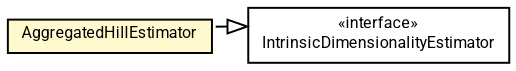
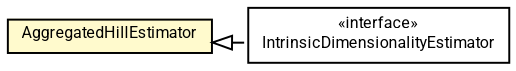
  digraph {
    nodesep=0.15
    rankdir=LR
    ranksep=0.25
    node [fontcolor=black fontname=Roboto fontsize=8 margin=0 shape=plaintext]
    n1 [height=0 label=<<table title="de.lmu.ifi.dbs.elki.math.statistics.intrinsicdimensionality.AggregatedHillEstimator" border="0" cellborder="1" cellspacing="0" cellpadding="2" bgcolor="lemonChiffon" href="AggregatedHillEstimator.html" target="_parent"> 		<tr><td><table border="0" cellspacing="0" cellpadding="1"> 		<tr><td align="center" balign="center"> <font face="Roboto">AggregatedHillEstimator</font> </td></tr> 		</table></td></tr> 		</table>> width=0]
    n2 [height=0 label=<<table title="de.lmu.ifi.dbs.elki.math.statistics.intrinsicdimensionality.IntrinsicDimensionalityEstimator" border="0" cellborder="1" cellspacing="0" cellpadding="2" href="IntrinsicDimensionalityEstimator.html" target="_parent"> 		<tr><td><table border="0" cellspacing="0" cellpadding="1"> 		<tr><td align="center" balign="center"> &#171;interface&#187; </td></tr> 		<tr><td align="center" balign="center"> <font face="Roboto">IntrinsicDimensionalityEstimator</font> </td></tr> 		</table></td></tr> 		</table>> width=0]
-   n2 -> n1 [arrowtail=empty color=black dir=back fontname=Roboto fontsize=7 labelfontname=Roboto labelfontsize=7 style=dashed weight=9]
+   n1 -> n2 [arrowtail=empty color=black dir=back fontname=Roboto fontsize=7 labelfontname=Roboto labelfontsize=7 style=dashed weight=9]
  }
